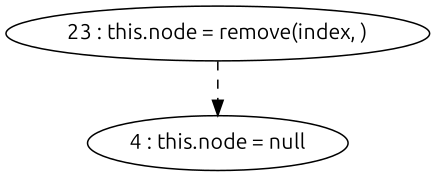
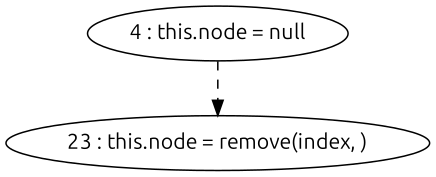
  digraph {
    fontname=Ubuntu
    node [fontname=Ubuntu]
    "4 : this.node = null"
    "23 : this.node = remove(index, )"
-   "23 : this.node = remove(index, )" -> "4 : this.node = null" [style=dashed fontname=Ubuntu]
+   "4 : this.node = null" -> "23 : this.node = remove(index, )" [style=dashed fontname=Ubuntu]
  }
